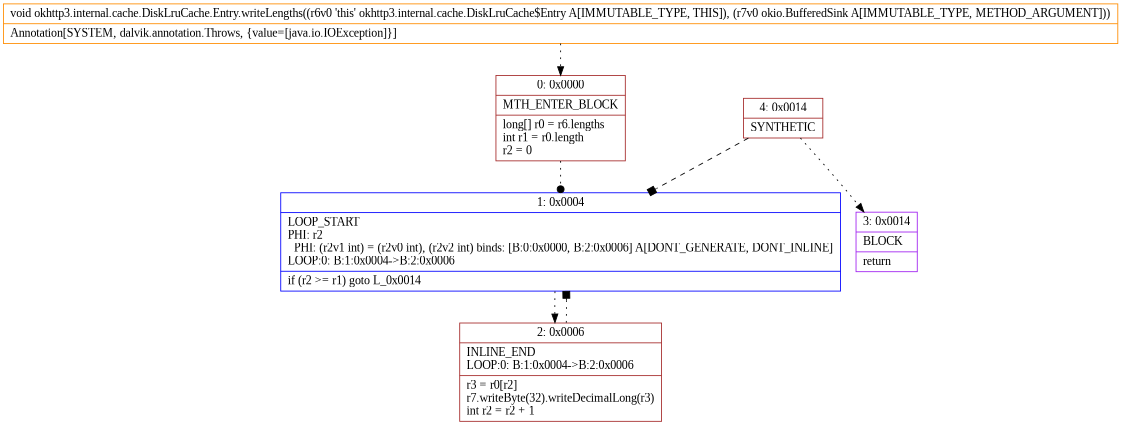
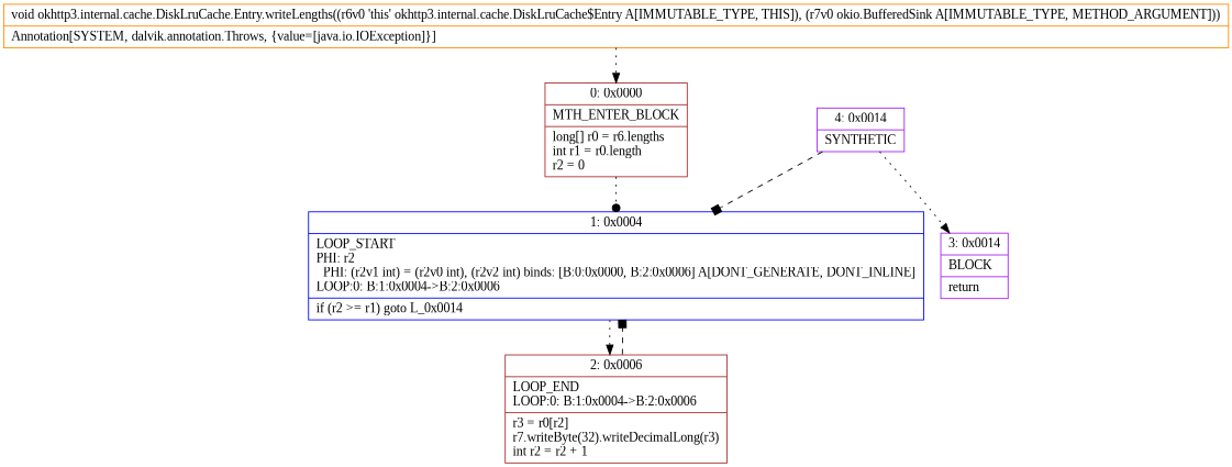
  digraph {
    fontname="Liberation Serif"
    node [color=brown fontname="Liberation Serif" shape=record]
    edge [arrowhead=normal fontname="Liberation Serif" style=dotted]
    n1 [label="{0\:\ 0x0000|MTH_ENTER_BLOCK\l|long[] r0 = r6.lengths\lint r1 = r0.length\lr2 = 0\l}"]
    n2 [color=blue label="{1\:\ 0x0004|LOOP_START\lPHI: r2 \l  PHI: (r2v1 int) = (r2v0 int), (r2v2 int) binds: [B:0:0x0000, B:2:0x0006] A[DONT_GENERATE, DONT_INLINE]\lLOOP:0: B:1:0x0004\-\>B:2:0x0006\l|if (r2 \>= r1) goto L_0x0014\l}"]
-   n3 [label="{2\:\ 0x0006|INLINE_END\lLOOP:0: B:1:0x0004\-\>B:2:0x0006\l|r3 = r0[r2]\lr7.writeByte(32).writeDecimalLong(r3)\lint r2 = r2 + 1\l}"]
-   n4 [label="{4\:\ 0x0014|SYNTHETIC\l}"]
+   n3 [label="{2\:\ 0x0006|LOOP_END\lLOOP:0: B:1:0x0004\-\>B:2:0x0006\l|r3 = r0[r2]\lr7.writeByte(32).writeDecimalLong(r3)\lint r2 = r2 + 1\l}"]
+   n4 [color=purple label="{4\:\ 0x0014|SYNTHETIC\l}"]
    n5 [color=purple label="{3\:\ 0x0014|BLOCK\l|return\l}"]
    n6 [color=darkorange label="{void okhttp3.internal.cache.DiskLruCache.Entry.writeLengths((r6v0 'this' okhttp3.internal.cache.DiskLruCache$Entry A[IMMUTABLE_TYPE, THIS]), (r7v0 okio.BufferedSink A[IMMUTABLE_TYPE, METHOD_ARGUMENT]))  | Annotation[SYSTEM, dalvik.annotation.Throws, \{value=[java.io.IOException]\}]\l}"]
    n1 -> n2 [arrowhead=dot]
    n2 -> n3
-   n3 -> n2 [arrowhead=box]
+   n3 -> n2 [arrowhead=box style=dashed]
    n4 -> n2 [arrowhead=box style=dashed]
    n4 -> n5
    n6 -> n1
  }
